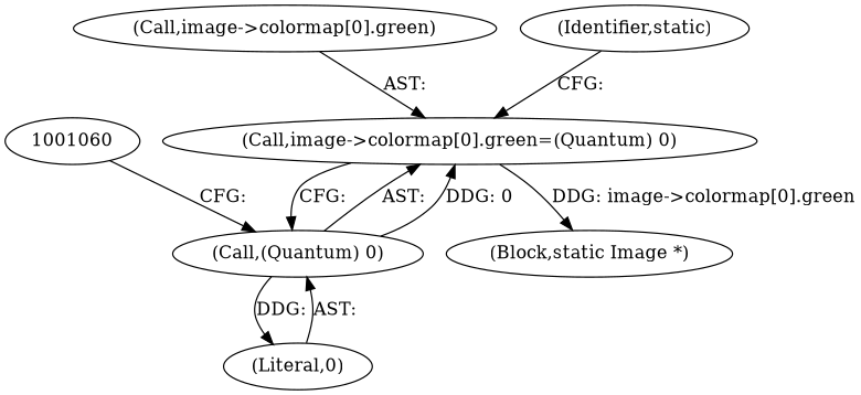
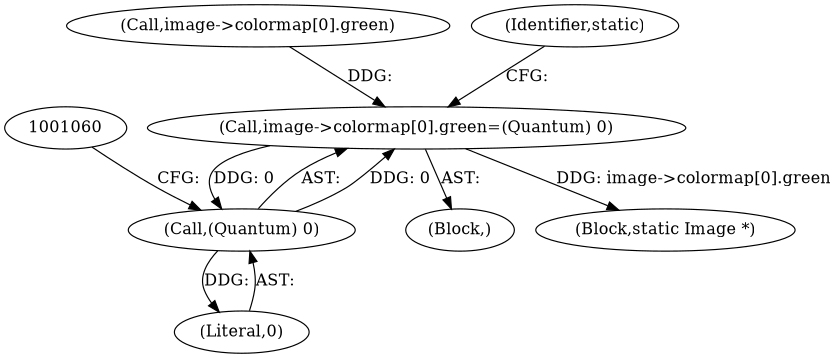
  digraph {
    n1 [label="(Call,image->colormap[0].green=(Quantum) 0)"]
    n2 [label="(Call,(Quantum) 0)"]
+   n3 [label="(Block,)"]
    n4 [label="(Block,static Image *)"]
    n5 [label="(Literal,0)"]
    n6 [label="(Call,image->colormap[0].green)"]
    n7 [label="(Identifier,static)"]
    1001060
-   n1 -> n2 [label="CFG: "]
+   n1 -> n2 [label="DDG: 0"]
+   n1 -> n3 [label="AST: "]
    n1 -> n4 [label="DDG: image->colormap[0].green"]
    n2 -> n1 [label="AST: "]
    n2 -> n1 [label="DDG: 0"]
    n2 -> n5 [label="DDG: "]
    n5 -> n2 [label="AST: "]
-   n6 -> n1 [label="AST: "]
+   n6 -> n1 [label="DDG: "]
    n7 -> n1 [label="CFG: "]
    1001060 -> n2 [label="CFG: "]
  }
